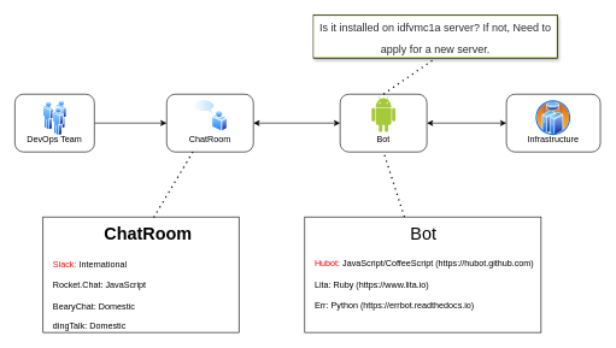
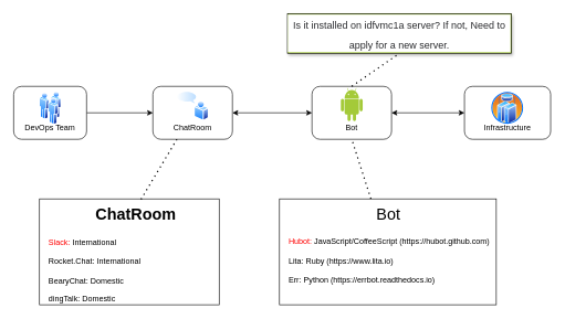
  <mxCell id="0" />
  <mxCell id="1" parent="0" />
  <mxCell id="2" value="" style="rounded=0;whiteSpace=wrap;html=1;labelBackgroundColor=#FF0000;fontSize=24;fontColor=#FF0000;" vertex="1" parent="1"><mxGeometry x="421" y="300" width="327" height="160" as="geometry" /></mxCell>
  <mxCell id="3" value="" style="rounded=0;whiteSpace=wrap;html=1;labelBackgroundColor=#FF0000;fontSize=24;fontColor=#FF0000;" vertex="1" parent="1"><mxGeometry x="59" y="300" width="271" height="160" as="geometry" /></mxCell>
  <mxCell id="4" style="edgeStyle=orthogonalEdgeStyle;rounded=0;orthogonalLoop=1;jettySize=auto;html=1;" edge="1" parent="1" source="5" target="6"><mxGeometry relative="1" as="geometry" /></mxCell>
  <mxCell id="5" value="&lt;br&gt;&lt;br&gt;&lt;br&gt;DevOps Team" style="rounded=1;whiteSpace=wrap;html=1;fontSize=12;glass=0;strokeWidth=1;shadow=0;" parent="1" vertex="1"><mxGeometry x="20" y="130" width="110" height="80" as="geometry" /></mxCell>
  <mxCell id="6" value="&lt;br&gt;&lt;br&gt;&lt;br&gt;ChatRoom" style="rounded=1;whiteSpace=wrap;html=1;fontSize=12;glass=0;strokeWidth=1;shadow=0;" parent="1" vertex="1"><mxGeometry x="230" y="130" width="120" height="80" as="geometry" /></mxCell>
  <mxCell id="7" value="&lt;br&gt;&lt;br&gt;&lt;br&gt;Infrastructure" style="rounded=1;whiteSpace=wrap;html=1;fontSize=12;glass=0;strokeWidth=1;shadow=0;" parent="1" vertex="1"><mxGeometry x="700" y="130" width="130" height="80" as="geometry" /></mxCell>
  <mxCell id="8" value="&lt;br&gt;&lt;br&gt;&lt;br&gt;Bot" style="rounded=1;whiteSpace=wrap;html=1;fontSize=12;glass=0;strokeWidth=1;shadow=0;" parent="1" vertex="1"><mxGeometry x="470" y="130" width="120" height="80" as="geometry" /></mxCell>
  <mxCell id="9" value="" style="endArrow=classic;startArrow=classic;html=1;rounded=0;entryX=0;entryY=0.5;entryDx=0;entryDy=0;" edge="1" parent="1" source="8" target="7"><mxGeometry width="50" height="50" relative="1" as="geometry"><mxPoint x="510" y="270" as="sourcePoint" /><mxPoint x="560" y="220" as="targetPoint" /></mxGeometry></mxCell>
  <mxCell id="10" value="" style="endArrow=classic;startArrow=classic;html=1;rounded=0;entryX=0;entryY=0.5;entryDx=0;entryDy=0;" edge="1" parent="1" source="6" target="8"><mxGeometry width="50" height="50" relative="1" as="geometry"><mxPoint x="340" y="139.5" as="sourcePoint" /><mxPoint x="410" y="139.5" as="targetPoint" /></mxGeometry></mxCell>
  <mxCell id="11" value="" style="aspect=fixed;perimeter=ellipsePerimeter;html=1;align=center;shadow=0;dashed=0;spacingTop=3;image;image=img/lib/active_directory/community_discussion.svg;fontSize=24;" vertex="1" parent="1"><mxGeometry x="265" y="137.5" width="50" height="45" as="geometry" /></mxCell>
  <mxCell id="12" value="" style="aspect=fixed;perimeter=ellipsePerimeter;html=1;align=center;shadow=0;dashed=0;spacingTop=3;image;image=img/lib/active_directory/users.svg;fontSize=24;" vertex="1" parent="1"><mxGeometry x="59" y="138" width="33" height="50" as="geometry" /></mxCell>
  <mxCell id="13" value="" style="aspect=fixed;perimeter=ellipsePerimeter;html=1;align=center;shadow=0;dashed=0;spacingTop=3;image;image=img/lib/active_directory/cluster_server.svg;fontSize=24;" vertex="1" parent="1"><mxGeometry x="740" y="138" width="50" height="50" as="geometry" /></mxCell>
  <mxCell id="14" value="" style="dashed=0;outlineConnect=0;html=1;align=center;labelPosition=center;verticalLabelPosition=bottom;verticalAlign=top;shape=mxgraph.weblogos.android;fillColor=#A4CA39;strokeColor=none;fontSize=24;" vertex="1" parent="1"><mxGeometry x="513.5" y="132.5" width="33" height="50" as="geometry" /></mxCell>
  <mxCell id="15" value="&lt;h1&gt;&lt;font style=&quot;font-size: 24px;&quot;&gt;ChatRoom&lt;/font&gt;&lt;/h1&gt;" style="text;html=1;align=center;verticalAlign=middle;resizable=0;points=[];autosize=1;strokeColor=none;fillColor=none;fontSize=24;" vertex="1" parent="1"><mxGeometry x="134" y="250" width="140" height="130" as="geometry" /></mxCell>
- <mxCell id="16" value="&lt;font style=&quot;&quot;&gt;&lt;font style=&quot;font-size: 12px;&quot; color=&quot;#ff0000&quot;&gt;Slack:&amp;nbsp;&lt;/font&gt;&lt;span style=&quot;font-size: 12px;&quot;&gt;International&lt;font color=&quot;#ff0000&quot;&gt;&amp;nbsp;&lt;/font&gt;&lt;/span&gt;&lt;br&gt;&lt;span style=&quot;font-size: 12px;&quot;&gt;Rocket.Chat:&amp;nbsp;&lt;/span&gt;&lt;span style=&quot;font-size: 12px;&quot;&gt;JavaScript&lt;br&gt;&lt;/span&gt;&lt;span style=&quot;font-size: 12px;&quot;&gt;BearyChat:&amp;nbsp;&lt;/span&gt;&lt;span style=&quot;font-size: 12px;&quot;&gt;Domestic&lt;/span&gt;&lt;br&gt;&lt;span style=&quot;font-size: 12px;&quot;&gt;dingTalk:&amp;nbsp;&lt;/span&gt;&lt;/font&gt;&lt;span style=&quot;font-size: 12px;&quot;&gt;Domestic&lt;/span&gt;" style="text;html=1;strokeColor=none;fillColor=none;align=left;verticalAlign=middle;whiteSpace=wrap;rounded=0;fontSize=24;" vertex="1" parent="1"><mxGeometry x="71" y="350" width="160" height="110" as="geometry" /></mxCell>
+ <mxCell id="16" value="&lt;font style=&quot;&quot;&gt;&lt;font style=&quot;font-size: 12px;&quot; color=&quot;#ff0000&quot;&gt;Slack:&amp;nbsp;&lt;/font&gt;&lt;span style=&quot;font-size: 12px;&quot;&gt;International&lt;font color=&quot;#ff0000&quot;&gt;&amp;nbsp;&lt;/font&gt;&lt;/span&gt;&lt;br&gt;&lt;span style=&quot;font-size: 12px;&quot;&gt;Rocket.Chat:&amp;nbsp;&lt;/span&gt;&lt;span style=&quot;font-size: 12px;&quot;&gt;International&lt;br&gt;&lt;/span&gt;&lt;span style=&quot;font-size: 12px;&quot;&gt;BearyChat:&amp;nbsp;&lt;/span&gt;&lt;span style=&quot;font-size: 12px;&quot;&gt;Domestic&lt;/span&gt;&lt;br&gt;&lt;span style=&quot;font-size: 12px;&quot;&gt;dingTalk:&amp;nbsp;&lt;/span&gt;&lt;/font&gt;&lt;span style=&quot;font-size: 12px;&quot;&gt;Domestic&lt;/span&gt;" style="text;html=1;strokeColor=none;fillColor=none;align=left;verticalAlign=middle;whiteSpace=wrap;rounded=0;fontSize=24;" vertex="1" parent="1"><mxGeometry x="71" y="350" width="160" height="110" as="geometry" /></mxCell>
  <mxCell id="17" value="&lt;h1&gt;&lt;span style=&quot;font-weight: 400;&quot;&gt;&lt;font style=&quot;font-size: 24px;&quot;&gt;Bot&lt;/font&gt;&lt;/span&gt;&lt;br&gt;&lt;/h1&gt;" style="text;html=1;align=center;verticalAlign=middle;resizable=0;points=[];autosize=1;strokeColor=none;fillColor=none;fontSize=24;" vertex="1" parent="1"><mxGeometry x="554.5" y="250" width="60" height="130" as="geometry" /></mxCell>
  <mxCell id="18" value="&lt;font style=&quot;font-size: 12px;&quot;&gt;&lt;font color=&quot;#ff0000&quot;&gt;Hubot:&lt;/font&gt; JavaScript/CoffeeScript (https://hubot.github.com)&lt;br&gt;Lita: Ruby (https://www.lita.io)&lt;br&gt;Err: Python (https://errbot.readthedocs.io)&lt;br&gt;&lt;/font&gt;" style="text;html=1;strokeColor=none;fillColor=none;align=left;verticalAlign=middle;whiteSpace=wrap;rounded=0;fontSize=24;" vertex="1" parent="1"><mxGeometry x="433" y="350" width="382" height="80" as="geometry" /></mxCell>
  <mxCell id="19" value="" style="endArrow=none;dashed=1;html=1;dashPattern=1 3;strokeWidth=2;rounded=0;fontSize=24;fontColor=#FF0000;exitX=0.565;exitY=0.005;exitDx=0;exitDy=0;exitPerimeter=0;" edge="1" parent="1" source="3" target="6"><mxGeometry width="50" height="50" relative="1" as="geometry"><mxPoint x="241" y="290" as="sourcePoint" /><mxPoint x="291" y="240" as="targetPoint" /></mxGeometry></mxCell>
  <mxCell id="20" value="" style="endArrow=none;dashed=1;html=1;dashPattern=1 3;strokeWidth=2;rounded=0;fontSize=24;fontColor=#FF0000;entryX=0.5;entryY=1;entryDx=0;entryDy=0;" edge="1" parent="1" source="2" target="8"><mxGeometry width="50" height="50" relative="1" as="geometry"><mxPoint x="491" y="270" as="sourcePoint" /><mxPoint x="541" y="220" as="targetPoint" /></mxGeometry></mxCell>
  <mxCell id="21" value="&lt;span style=&quot;text-align: start;&quot;&gt;&lt;font face=&quot;PingFang SC, Microsoft YaHei, 微软雅黑, 宋体, Malgun Gothic, sans-serif&quot; color=&quot;#2a2b2e&quot;&gt;&lt;span style=&quot;font-size: 15px;&quot;&gt;Is it installed on idfvmc1a server?&amp;nbsp;&lt;/span&gt;&lt;/font&gt;&lt;/span&gt;&lt;font face=&quot;PingFang SC, Microsoft YaHei, 微软雅黑, 宋体, Malgun Gothic, sans-serif&quot; color=&quot;#2a2b2e&quot;&gt;&lt;span style=&quot;font-size: 15px;&quot;&gt;If not, Need to apply for a new server.&lt;/span&gt;&lt;/font&gt;" style="rounded=0;whiteSpace=wrap;html=1;labelBackgroundColor=#FFFFFF;fontSize=24;fontColor=#000000;shadow=1;fillColor=#a4ca39;" vertex="1" parent="1"><mxGeometry x="433" y="20" width="338" height="60" as="geometry" /></mxCell>
  <mxCell id="22" value="" style="endArrow=none;dashed=1;html=1;dashPattern=1 3;strokeWidth=2;rounded=0;fontSize=24;fontColor=#000000;entryX=0.5;entryY=1;entryDx=0;entryDy=0;exitX=0.5;exitY=0;exitDx=0;exitDy=0;" edge="1" parent="1" source="8" target="21"><mxGeometry width="50" height="50" relative="1" as="geometry"><mxPoint x="431" y="90" as="sourcePoint" /><mxPoint x="481" y="40" as="targetPoint" /></mxGeometry></mxCell>
